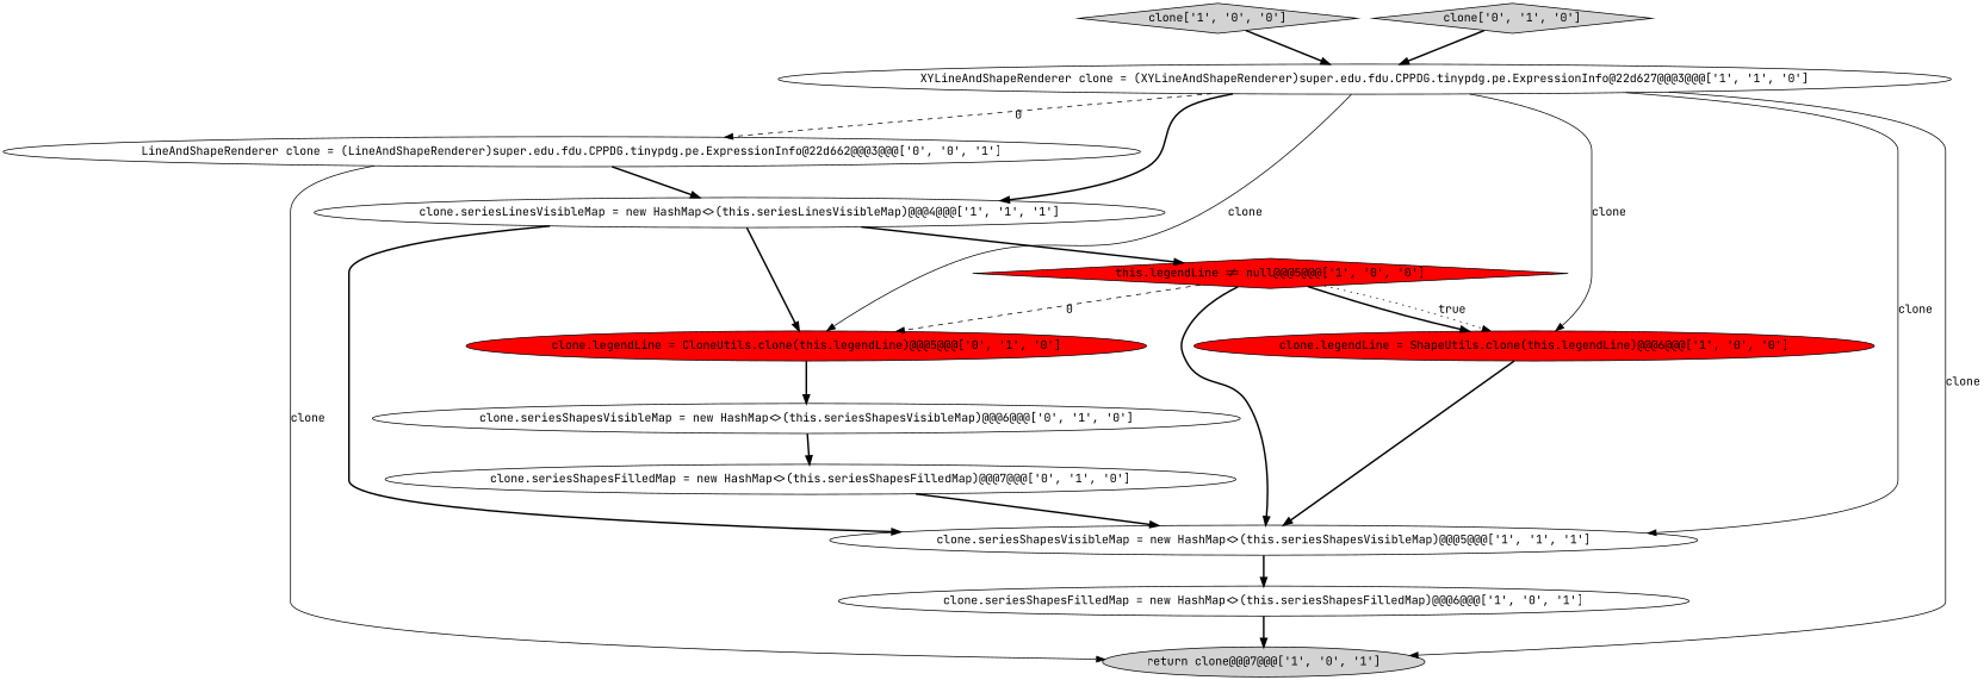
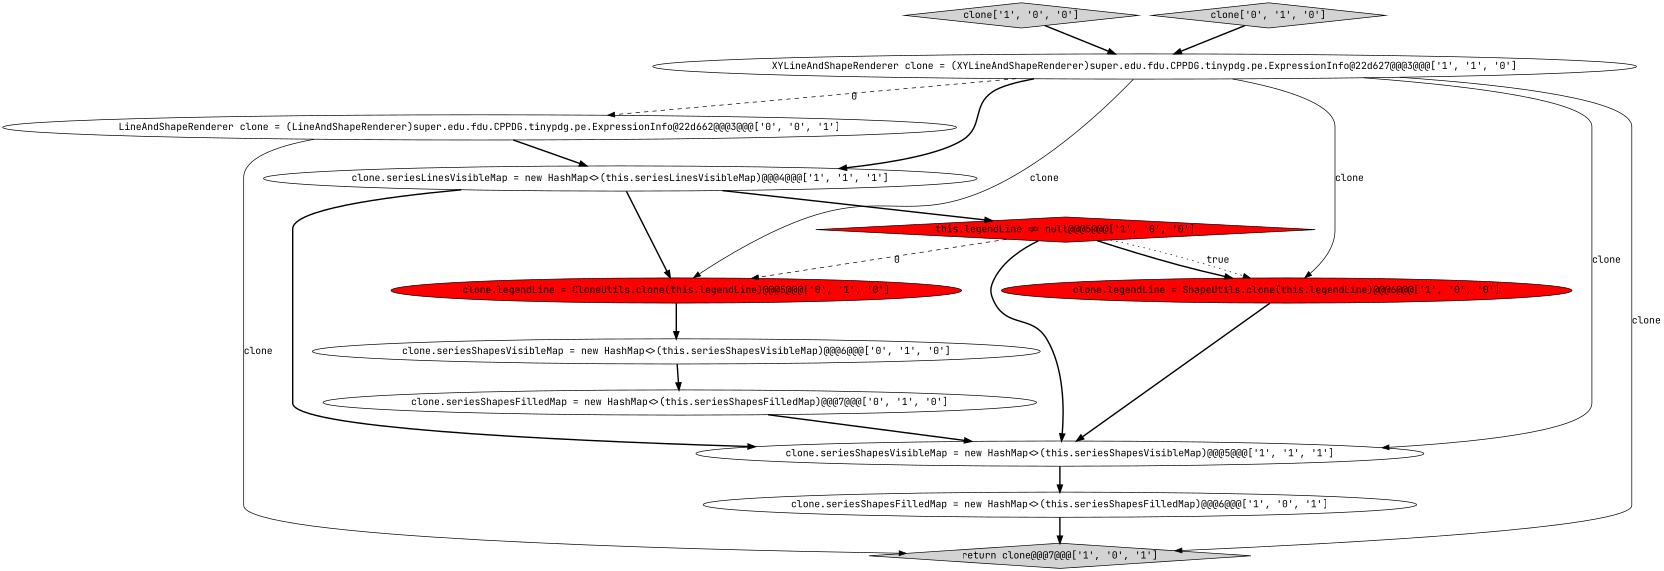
  digraph {
    fontname="JetBrains Mono"
    node [fillcolor=white fontname="JetBrains Mono" shape=ellipse style=filled]
    edge [fontname="JetBrains Mono" style=bold]
    n1 [label="LineAndShapeRenderer clone = (LineAndShapeRenderer)super.edu.fdu.CPPDG.tinypdg.pe.ExpressionInfo@22d662@@@3@@@['0', '0', '1']"]
-   n2 [fillcolor=lightgray label="return clone@@@7@@@['1', '0', '1']"]
+   n2 [fillcolor=lightgray label="return clone@@@7@@@['1', '0', '1']" shape=diamond]
    n3 [label="clone.seriesLinesVisibleMap = new HashMap<>(this.seriesLinesVisibleMap)@@@4@@@['1', '1', '1']"]
    n4 [label="clone.seriesShapesVisibleMap = new HashMap<>(this.seriesShapesVisibleMap)@@@5@@@['1', '1', '1']"]
    n5 [fillcolor=red label="clone.legendLine = CloneUtils.clone(this.legendLine)@@@5@@@['0', '1', '0']"]
    n6 [fillcolor=red label="this.legendLine != null@@@5@@@['1', '0', '0']" shape=diamond]
    n7 [label="clone.seriesShapesFilledMap = new HashMap<>(this.seriesShapesFilledMap)@@@6@@@['1', '0', '1']"]
    n8 [label="clone.seriesShapesVisibleMap = new HashMap<>(this.seriesShapesVisibleMap)@@@6@@@['0', '1', '0']"]
    n9 [fillcolor=red label="clone.legendLine = ShapeUtils.clone(this.legendLine)@@@6@@@['1', '0', '0']"]
    n10 [label="clone.seriesShapesFilledMap = new HashMap<>(this.seriesShapesFilledMap)@@@7@@@['0', '1', '0']"]
    n11 [label="XYLineAndShapeRenderer clone = (XYLineAndShapeRenderer)super.edu.fdu.CPPDG.tinypdg.pe.ExpressionInfo@22d627@@@3@@@['1', '1', '0']"]
    n12 [fillcolor=lightgray label="clone['1', '0', '0']" shape=diamond]
    n13 [fillcolor=lightgray label="clone['0', '1', '0']" shape=diamond]
    n1 -> n2 [label=clone style=solid]
    n1 -> n3
    n3 -> n4
    n3 -> n5
    n3 -> n6
    n4 -> n7
    n5 -> n8
    n6 -> n4
    n6 -> n5 [label=0 style=dashed]
    n6 -> n9
    n6 -> n9 [label=true style=dotted]
    n7 -> n2
    n8 -> n10
    n9 -> n4
    n10 -> n4
    n11 -> n1 [label=0 style=dashed]
    n11 -> n2 [label=clone style=solid]
    n11 -> n3
    n11 -> n4 [label=clone style=solid]
    n11 -> n5 [label=clone style=solid]
    n11 -> n9 [label=clone style=solid]
    n12 -> n11
    n13 -> n11
  }
